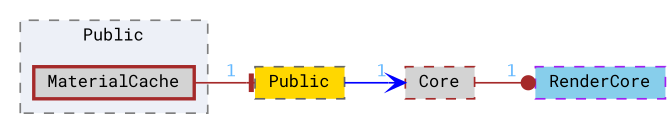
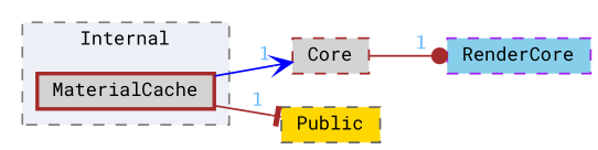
  digraph {
    compound=true
    fontname="Roboto Mono"
    rankdir=LR
    node [color=brown fillcolor=lightgrey fontname="Roboto Mono" fontsize=10 shape=box style="filled,dashed"]
    edge [color=brown fontcolor=steelblue1 fontname="Roboto Mono" fontsize=10 headlabel=1 labeldistance=1.5 labelfontname=Helvetica labelfontsize=10]
    n1 [height=0.2 label=MaterialCache style="filled,bold" width=0.4]
    n2 [height=0.2 label=Core width=0.4]
    n3 [color=gray40 fillcolor=gold height=0.2 label=Public width=0.4]
    n4 [color=purple fillcolor=skyblue height=0.2 label=RenderCore width=0.4]
    subgraph cluster_1 {
      bgcolor="#edf0f7"
      fontsize=10
-     label=Public
+     label=Internal
      pencolor=grey50
      style="filled,dashed"
      n1
    }
-   n3 -> n2 [arrowhead=vee color=blue]
+   n1 -> n2 [arrowhead=vee color=blue]
    n1 -> n3 [arrowhead=tee]
    n2 -> n4 [arrowhead=dot]
  }
